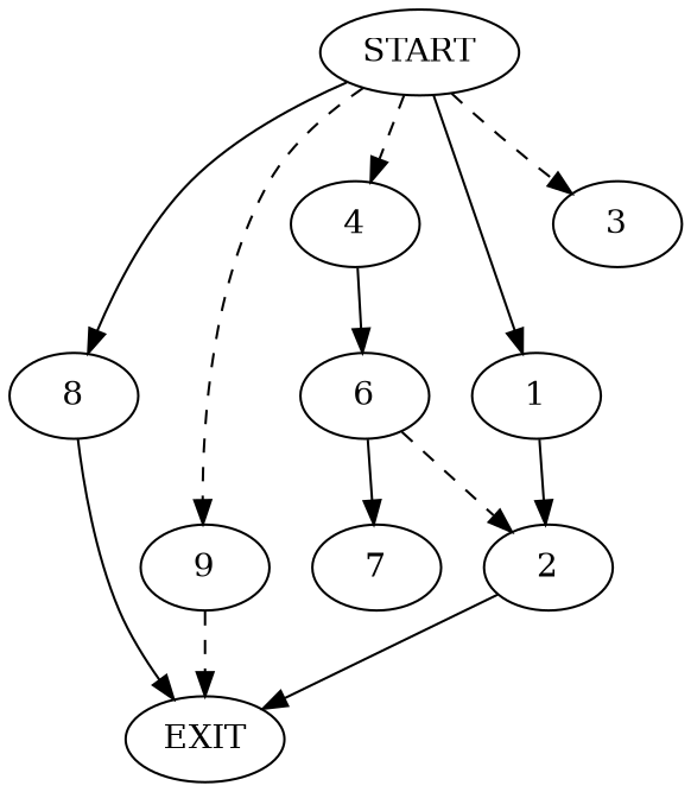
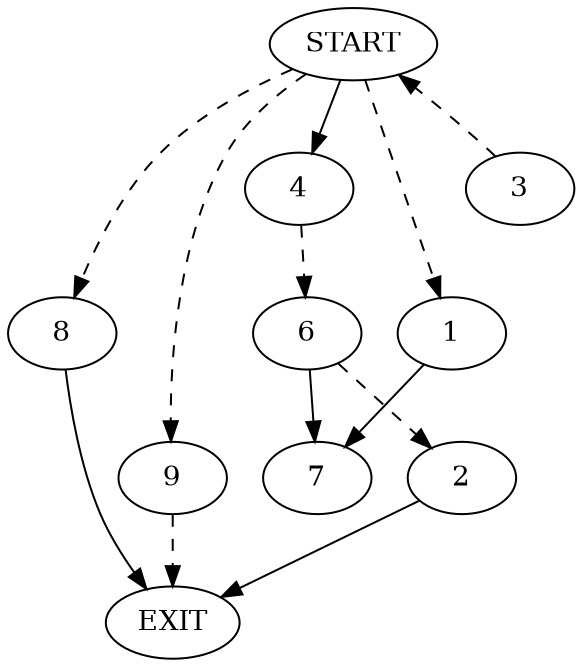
  digraph {
    edge [style=solid]
    n1 [label=START]
    1
    3
    4
    8
    9
    2
    6
    n9 [label=EXIT]
    7
-   n1 -> 1
-   n1 -> 3 [style=dashed]
-   n1 -> 4 [style=dashed]
-   n1 -> 8
+   n1 -> 1 [style=dashed]
+   3 -> n1 [style=dashed]
+   n1 -> 4
+   n1 -> 8 [style=dashed]
    n1 -> 9 [style=dashed]
-   1 -> 2
-   4 -> 6
+   1 -> 7
+   4 -> 6 [style=dashed]
    8 -> n9
    9 -> n9 [style=dashed]
    2 -> n9
    6 -> 2 [style=dashed]
    6 -> 7
  }
